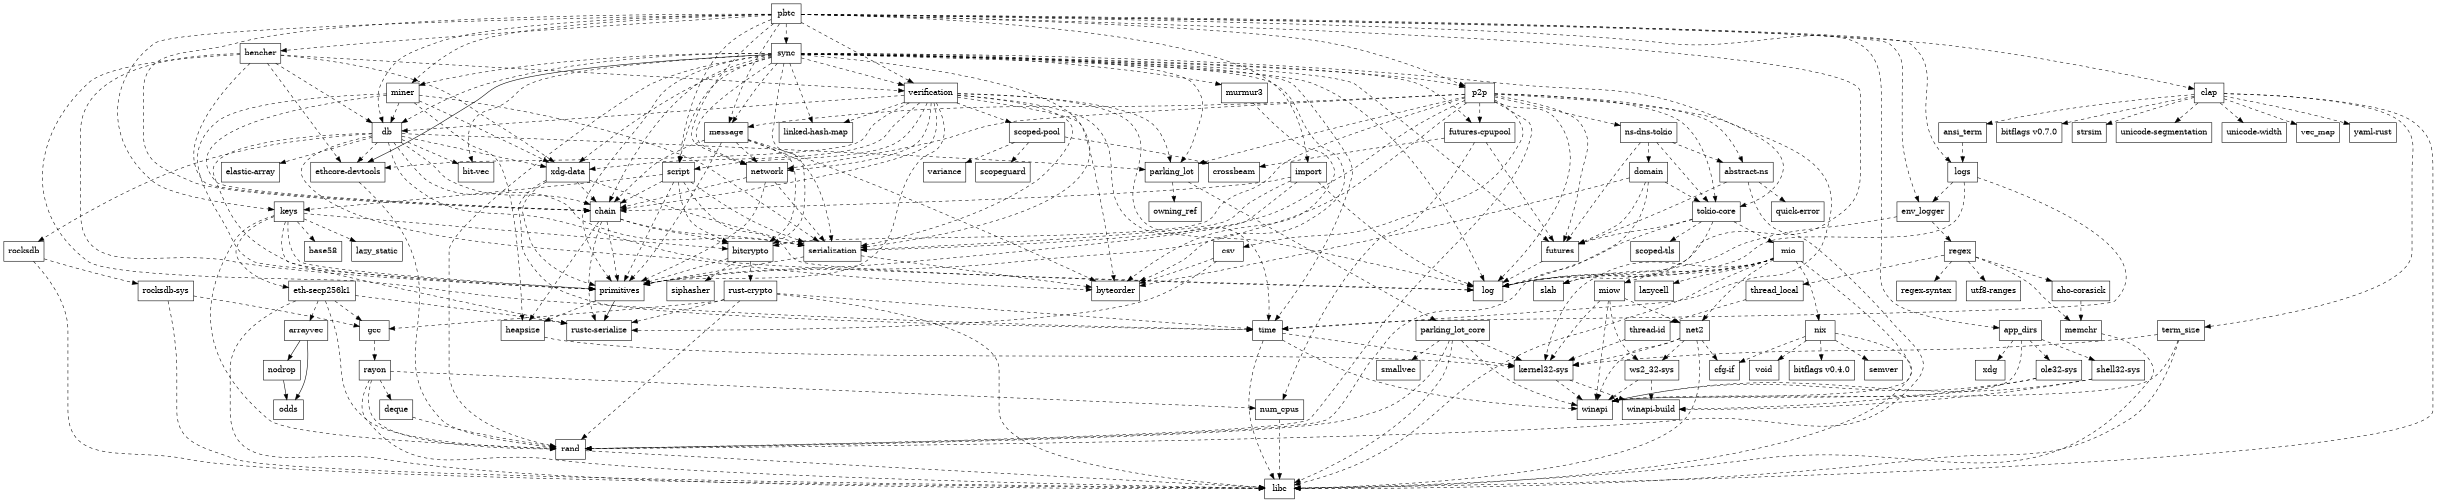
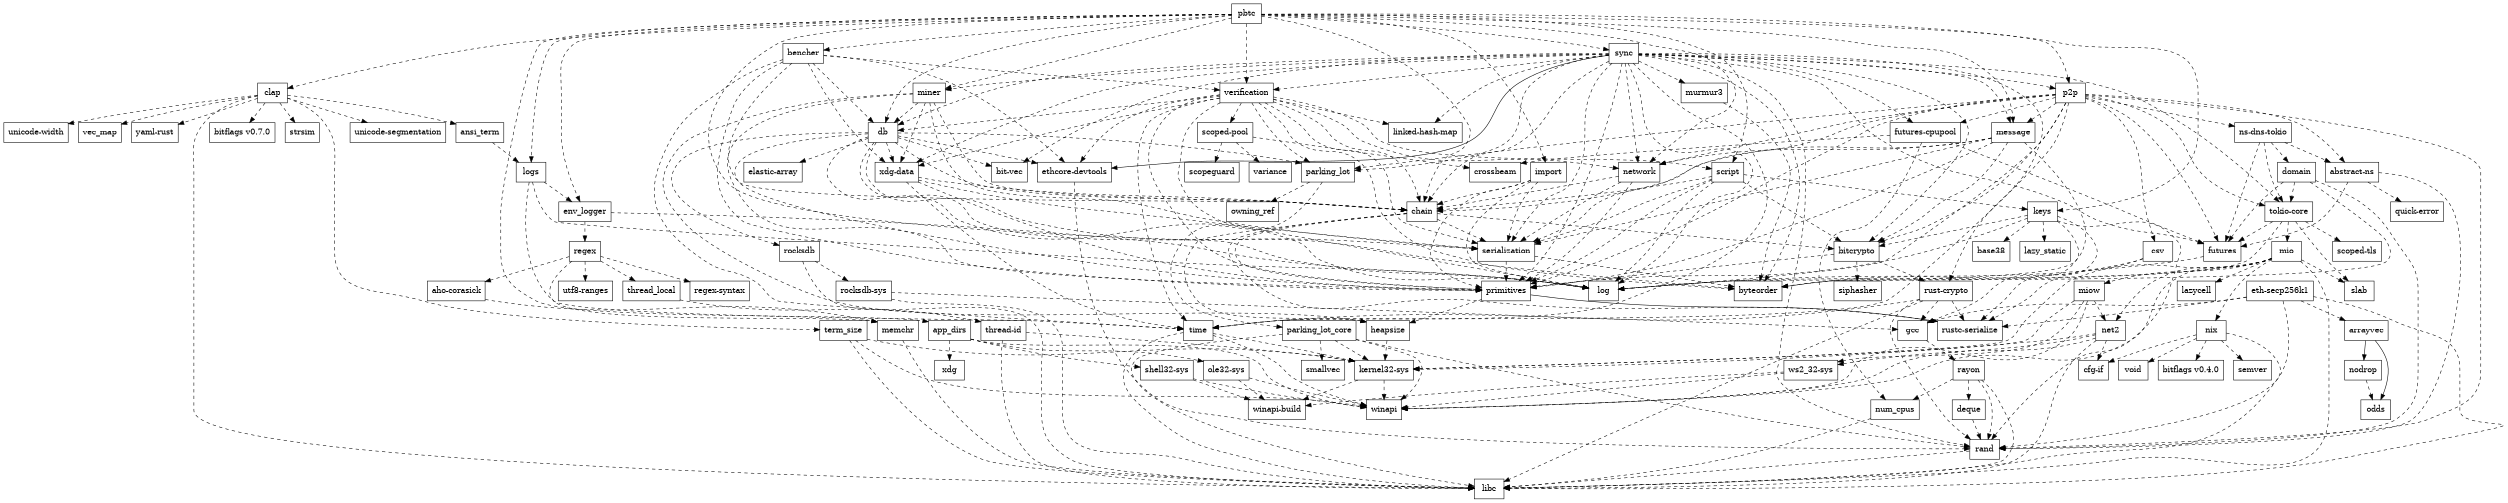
  digraph {
    node [shape=box]
    edge [style=dashed]
    n1 [label=pbtc]
    n2 [label=app_dirs]
    n3 [label=bencher]
    n4 [label=chain]
    n5 [label=clap]
    n6 [label=db]
    n7 [label=env_logger]
    n8 [label=import]
    n9 [label=keys]
    n10 [label=log]
    n11 [label=logs]
    n12 [label=message]
    n13 [label=miner]
    n14 [label=network]
    n15 [label=p2p]
    n16 [label=script]
    n17 [label=sync]
    n18 [label=verification]
    n19 [label="ole32-sys"]
    n20 [label="shell32-sys"]
    n21 [label=winapi]
    n22 [label=xdg]
    n23 [label="ethcore-devtools"]
    n24 [label=primitives]
    n25 [label="xdg-data"]
    n26 [label=time]
    n27 [label=bitcrypto]
    n28 [label=heapsize]
    n29 [label="rustc-serialize"]
    n30 [label=serialization]
    n31 [label=ansi_term]
    n32 [label="bitflags v0.7.0"]
    n33 [label=libc]
    n34 [label=strsim]
    n35 [label=term_size]
    n36 [label="unicode-segmentation"]
    n37 [label="unicode-width"]
    n38 [label=vec_map]
    n39 [label="yaml-rust"]
    n40 [label="bit-vec"]
    n41 [label=byteorder]
    n42 [label="elastic-array"]
    n43 [label=parking_lot]
    n44 [label=rocksdb]
    n45 [label=regex]
    n46 [label=rand]
-   n47 [label=base58]
+   n47 [label=base38]
    n48 [label="eth-secp256k1"]
    n49 [label=lazy_static]
    n50 [label="abstract-ns"]
    n51 [label=futures]
    n52 [label=csv]
    n53 [label="tokio-core"]
    n54 [label="futures-cpupool"]
    n55 [label="ns-dns-tokio"]
    n56 [label="linked-hash-map"]
    n57 [label=murmur3]
    n58 [label="scoped-pool"]
    n59 [label="winapi-build"]
    n60 [label="kernel32-sys"]
    n61 [label="rust-crypto"]
    n62 [label=siphasher]
    n63 [label=owning_ref]
    n64 [label=parking_lot_core]
    n65 [label="rocksdb-sys"]
    n66 [label="aho-corasick"]
    n67 [label=memchr]
    n68 [label="regex-syntax"]
    n69 [label=thread_local]
    n70 [label="utf8-ranges"]
    n71 [label=arrayvec]
    n72 [label=gcc]
    n73 [label="quick-error"]
    n74 [label=mio]
    n75 [label=slab]
    n76 [label="scoped-tls"]
    n77 [label=crossbeam]
    n78 [label=num_cpus]
    n79 [label=domain]
    n80 [label=scopeguard]
    n81 [label=variance]
    n82 [label=nodrop]
    n83 [label=odds]
    n84 [label=rayon]
    n85 [label="bitflags v0.4.0"]
    n86 [label="cfg-if"]
    n87 [label=smallvec]
    n88 [label=deque]
    n89 [label=lazycell]
    n90 [label=miow]
    n91 [label=net2]
    n92 [label=nix]
    n93 [label="thread-id"]
    n94 [label="ws2_32-sys"]
    n95 [label=semver]
    n96 [label=void]
    n1 -> n2
    n1 -> n3
    n1 -> n4
    n1 -> n5
    n1 -> n6
    n1 -> n7
    n1 -> n8
    n1 -> n9
    n1 -> n10
    n1 -> n11
    n1 -> n12
    n1 -> n13
    n1 -> n14
    n1 -> n15
    n1 -> n16
    n1 -> n17
    n1 -> n18
    n2 -> n19
    n2 -> n20
    n2 -> n21
    n2 -> n22
    n3 -> n4
    n3 -> n6
    n3 -> n18
    n3 -> n23
    n3 -> n24
    n3 -> n25
    n3 -> n26
    n4 -> n24
    n4 -> n27
    n4 -> n28
    n4 -> n29
    n4 -> n30
    n5 -> n31
    n5 -> n32
    n5 -> n33
    n5 -> n34
    n5 -> n35
    n5 -> n36
    n5 -> n37
    n5 -> n38
    n5 -> n39
    n6 -> n4
    n6 -> n10
    n6 -> n23
    n6 -> n24
    n6 -> n25
    n6 -> n30
    n6 -> n40
    n6 -> n41
    n6 -> n42
    n6 -> n43
    n6 -> n44
    n7 -> n10
    n7 -> n45
    n8 -> n4
    n8 -> n10
    n8 -> n24
    n8 -> n30
    n9 -> n24
    n9 -> n27
    n9 -> n29
    n9 -> n46
    n9 -> n47
-   n9 -> n48
+   n9 -> n72
    n9 -> n49
    n11 -> n7
    n11 -> n10
    n11 -> n26
    n12 -> n4
    n12 -> n14
    n12 -> n24
    n12 -> n27
    n12 -> n30
    n12 -> n41
    n13 -> n4
    n13 -> n6
    n13 -> n24
    n13 -> n25
    n13 -> n28
    n13 -> n30
    n14 -> n4
    n14 -> n24
    n14 -> n30
    n15 -> n10
    n15 -> n12
    n15 -> n14
    n15 -> n24
    n15 -> n26
    n15 -> n27
    n15 -> n30
    n15 -> n43
    n15 -> n46
    n15 -> n50
    n15 -> n51
    n15 -> n52
    n15 -> n53
    n15 -> n54
    n15 -> n55
    n16 -> n4
    n16 -> n9
    n16 -> n10
    n16 -> n24
    n16 -> n27
    n16 -> n30
    n17 -> n4
    n17 -> n6
    n17 -> n10
    n17 -> n12
    n17 -> n13
    n17 -> n14
    n17 -> n15
-   n17 -> n16
+   n17 -> n61
    n17 -> n18
    n17 -> n23 [style=solid]
    n17 -> n24
    n17 -> n25
    n17 -> n26
    n17 -> n27
    n17 -> n30
    n17 -> n40
    n17 -> n41
    n17 -> n43
    n17 -> n46
    n17 -> n51
    n17 -> n53
    n17 -> n54
    n17 -> n56
    n17 -> n57
    n18 -> n4
    n18 -> n6
    n18 -> n10
    n18 -> n14
    n18 -> n16
    n18 -> n23
    n18 -> n24
    n18 -> n25
    n18 -> n26
    n18 -> n30
    n18 -> n41
    n18 -> n43
    n18 -> n56
    n18 -> n58
    n19 -> n21
    n19 -> n59
    n20 -> n21
    n20 -> n59
    n23 -> n46
    n24 -> n28
    n24 -> n29 [style=solid]
    n25 -> n4
    n25 -> n24
    n25 -> n26
    n25 -> n30
    n26 -> n21
    n26 -> n33
    n26 -> n60
    n27 -> n24
    n27 -> n61
    n27 -> n62
    n28 -> n60
    n30 -> n24
    n30 -> n41
    n31 -> n11
    n35 -> n21
    n35 -> n33
    n35 -> n60
    n43 -> n63
    n43 -> n64
    n44 -> n33
    n44 -> n65
    n45 -> n66
    n45 -> n67
    n45 -> n68
    n45 -> n69
    n45 -> n70
    n46 -> n33
    n48 -> n29
    n48 -> n33
    n48 -> n46
    n48 -> n71
    n48 -> n72
    n50 -> n46
    n50 -> n51
    n50 -> n73
    n51 -> n10
    n52 -> n29
    n52 -> n41
    n53 -> n10
    n53 -> n51
    n53 -> n74
    n53 -> n75
    n53 -> n76
    n54 -> n51
    n54 -> n77
    n54 -> n78
    n55 -> n50
    n55 -> n51
    n55 -> n53
    n55 -> n79
    n57 -> n41
    n58 -> n77
    n58 -> n80
    n58 -> n81
    n60 -> n21
    n60 -> n59
    n61 -> n26
    n61 -> n29
    n61 -> n33
    n61 -> n46
    n61 -> n72
    n64 -> n21
    n64 -> n33
    n64 -> n46
    n64 -> n60
    n64 -> n87
    n65 -> n33
    n65 -> n72
    n66 -> n67
    n67 -> n33
    n69 -> n93
    n71 -> n82 [style=""]
    n71 -> n83 [style=""]
    n72 -> n84
    n74 -> n10
    n74 -> n21
    n74 -> n33
    n74 -> n60
    n74 -> n75
    n74 -> n89
    n74 -> n90
    n74 -> n91
    n74 -> n92
    n78 -> n33
    n79 -> n41
    n79 -> n46
    n79 -> n51
    n79 -> n53
-   n82 -> n83 [style=""]
+   n82 -> n83
    n84 -> n33
    n84 -> n46
    n84 -> n78
    n84 -> n88
    n88 -> n46
    n90 -> n21
    n90 -> n60
    n90 -> n91
    n90 -> n94
    n91 -> n21
    n91 -> n33
    n91 -> n60
    n91 -> n86
    n91 -> n94
    n92 -> n33
    n92 -> n85
    n92 -> n86
    n92 -> n95
    n92 -> n96
+   n93 -> n33
    n93 -> n60
    n94 -> n21
    n94 -> n59
  }
